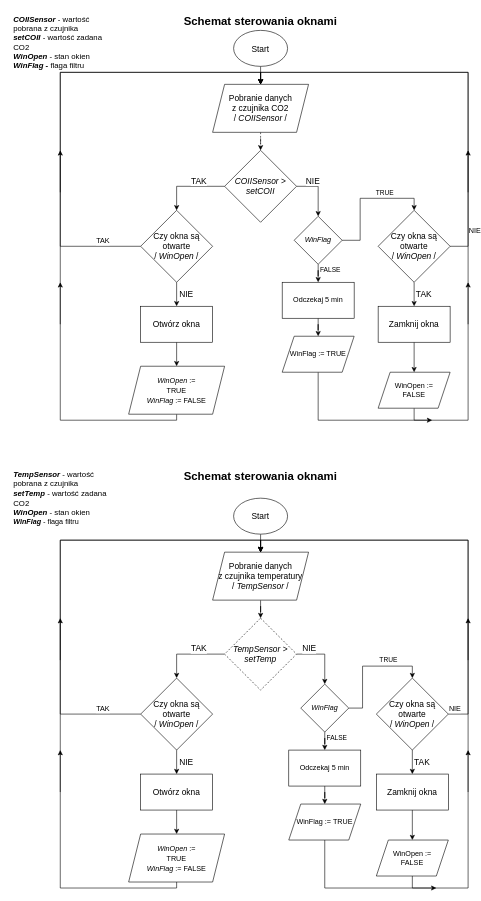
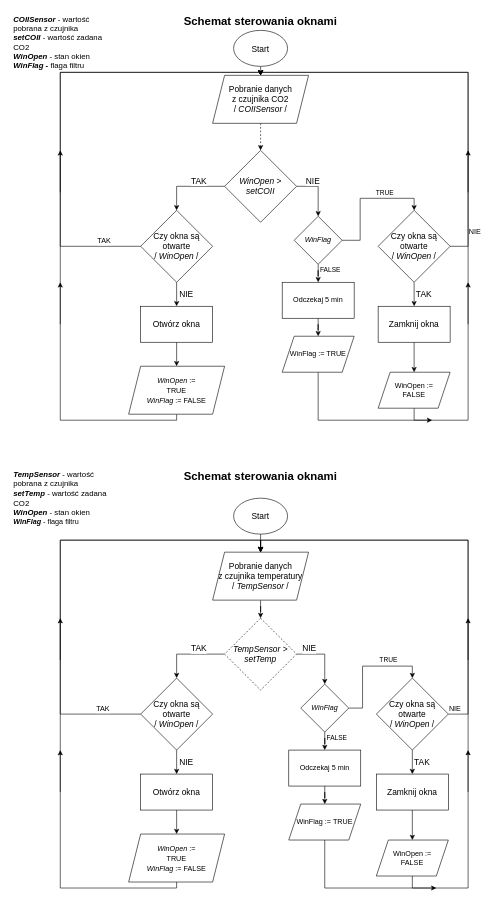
  <mxCell id="0" />
  <mxCell id="1" parent="0" />
  <mxCell id="2" value="&lt;b&gt;&lt;font style=&quot;font-size: 19px&quot;&gt;Schemat sterowania oknami&lt;/font&gt;&lt;/b&gt;" style="text;html=1;strokeColor=none;fillColor=none;align=center;verticalAlign=middle;whiteSpace=wrap;rounded=0;" parent="1" vertex="1"><mxGeometry x="254" width="360" height="30" as="geometry" y="20" /></mxCell>
  <mxCell id="3" style="edgeStyle=orthogonalEdgeStyle;rounded=0;orthogonalLoop=1;jettySize=auto;html=1;exitX=0.5;exitY=1;exitDx=0;exitDy=0;entryX=0.5;entryY=0;entryDx=0;entryDy=0;fontSize=14;" parent="1" source="4" target="6" edge="1"><mxGeometry relative="1" as="geometry" /></mxCell>
  <mxCell id="4" value="&lt;font style=&quot;font-size: 14px&quot;&gt;Start&lt;/font&gt;" style="ellipse;whiteSpace=wrap;html=1;fontSize=19;" parent="1" vertex="1"><mxGeometry x="389" y="50" width="90" height="60" as="geometry" /></mxCell>
  <mxCell id="5" value="" style="edgeStyle=orthogonalEdgeStyle;rounded=0;orthogonalLoop=1;jettySize=auto;html=1;fontSize=14;dashed=1;" parent="1" source="6" target="11" edge="1"><mxGeometry relative="1" as="geometry" /></mxCell>
- <mxCell id="6" value="Pobranie danych &lt;br&gt;z czujnika CO2&lt;br&gt;/ &lt;i&gt;COIISensor &lt;/i&gt;/" style="shape=parallelogram;perimeter=parallelogramPerimeter;whiteSpace=wrap;html=1;fixedSize=1;fontSize=14;" parent="1" vertex="1"><mxGeometry x="354" y="140" width="160" height="80" as="geometry" /></mxCell>
+ <mxCell id="6" value="Pobranie danych &lt;br&gt;z czujnika CO2&lt;br&gt;/ &lt;i&gt;COIISensor &lt;/i&gt;/" style="shape=parallelogram;perimeter=parallelogramPerimeter;whiteSpace=wrap;html=1;fixedSize=1;fontSize=14;" parent="1" vertex="1"><mxGeometry x="354" y="125" width="160" height="80" as="geometry" /></mxCell>
  <mxCell id="7" style="edgeStyle=orthogonalEdgeStyle;rounded=0;orthogonalLoop=1;jettySize=auto;html=1;fontSize=14;entryX=0.5;entryY=0;entryDx=0;entryDy=0;exitX=1;exitY=0.5;exitDx=0;exitDy=0;" parent="1" source="11" target="66" edge="1"><mxGeometry relative="1" as="geometry"><mxPoint x="530" y="310" as="targetPoint" /></mxGeometry></mxCell>
  <mxCell id="8" value="NIE" style="edgeLabel;html=1;align=center;verticalAlign=middle;resizable=0;points=[];fontSize=14;" parent="7" vertex="1" connectable="0"><mxGeometry x="0.017" y="2" relative="1" as="geometry"><mxPoint x="-12" y="-18" as="offset" /></mxGeometry></mxCell>
  <mxCell id="9" style="edgeStyle=orthogonalEdgeStyle;rounded=0;orthogonalLoop=1;jettySize=auto;html=1;entryX=0.5;entryY=0;entryDx=0;entryDy=0;fontSize=14;" parent="1" source="11" target="15" edge="1"><mxGeometry relative="1" as="geometry" /></mxCell>
  <mxCell id="10" value="TAK" style="edgeLabel;html=1;align=center;verticalAlign=middle;resizable=0;points=[];fontSize=14;" parent="9" vertex="1" connectable="0"><mxGeometry x="0.033" relative="1" as="geometry"><mxPoint x="18" y="-10" as="offset" /></mxGeometry></mxCell>
- <mxCell id="11" value="&lt;i&gt;COIISensor &lt;/i&gt;&amp;gt; &lt;i&gt;setCOII&lt;/i&gt;" style="rhombus;whiteSpace=wrap;html=1;fontSize=14;" parent="1" vertex="1"><mxGeometry x="374" y="250" width="120" height="120" as="geometry" /></mxCell>
+ <mxCell id="11" value="&lt;i&gt;WinOpen &lt;/i&gt;&amp;gt; &lt;i&gt;setCOII&lt;/i&gt;" style="rhombus;whiteSpace=wrap;html=1;fontSize=14;" parent="1" vertex="1"><mxGeometry x="374" y="250" width="120" height="120" as="geometry" /></mxCell>
  <mxCell id="12" value="NIE" style="edgeStyle=orthogonalEdgeStyle;rounded=0;orthogonalLoop=1;jettySize=auto;html=1;exitX=0.5;exitY=1;exitDx=0;exitDy=0;entryX=0.5;entryY=0;entryDx=0;entryDy=0;fontSize=14;" parent="1" source="15" target="21" edge="1"><mxGeometry y="16" relative="1" as="geometry"><mxPoint as="offset" /></mxGeometry></mxCell>
  <mxCell id="13" style="edgeStyle=orthogonalEdgeStyle;rounded=0;orthogonalLoop=1;jettySize=auto;html=1;entryX=0.5;entryY=0;entryDx=0;entryDy=0;fontSize=12;" parent="1" source="15" target="6" edge="1"><mxGeometry relative="1" as="geometry"><Array as="points"><mxPoint x="100" y="410" /><mxPoint x="100" y="120" /><mxPoint x="434" y="120" /></Array></mxGeometry></mxCell>
  <mxCell id="14" value="TAK" style="edgeLabel;html=1;align=center;verticalAlign=middle;resizable=0;points=[];fontSize=12;" parent="13" vertex="1" connectable="0"><mxGeometry x="-0.789" y="-2" relative="1" as="geometry"><mxPoint x="18" y="-8" as="offset" /></mxGeometry></mxCell>
  <mxCell id="15" value="Czy okna są otwarte&lt;br&gt;/ &lt;i&gt;WinOpen &lt;/i&gt;/" style="rhombus;whiteSpace=wrap;html=1;fontSize=14;" parent="1" vertex="1"><mxGeometry x="234" y="350" width="120" height="120" as="geometry" /></mxCell>
  <mxCell id="16" value="TAK" style="edgeStyle=orthogonalEdgeStyle;rounded=0;orthogonalLoop=1;jettySize=auto;html=1;exitX=0.5;exitY=1;exitDx=0;exitDy=0;entryX=0.5;entryY=0;entryDx=0;entryDy=0;fontSize=14;" parent="1" source="19" target="23" edge="1"><mxGeometry y="16" relative="1" as="geometry"><mxPoint as="offset" /></mxGeometry></mxCell>
  <mxCell id="17" style="edgeStyle=orthogonalEdgeStyle;rounded=0;orthogonalLoop=1;jettySize=auto;html=1;entryX=0.5;entryY=0;entryDx=0;entryDy=0;fontSize=12;" parent="1" source="19" target="6" edge="1"><mxGeometry relative="1" as="geometry"><Array as="points"><mxPoint x="780" y="410" /><mxPoint x="780" y="120" /><mxPoint x="434" y="120" /></Array></mxGeometry></mxCell>
  <mxCell id="18" value="NIE" style="edgeLabel;html=1;align=center;verticalAlign=middle;resizable=0;points=[];fontSize=12;" parent="17" vertex="1" connectable="0"><mxGeometry x="-0.863" y="1" relative="1" as="geometry"><mxPoint x="11" y="-9" as="offset" /></mxGeometry></mxCell>
  <mxCell id="19" value="Czy okna są otwarte&lt;br&gt;/ &lt;i&gt;WinOpen &lt;/i&gt;/" style="rhombus;whiteSpace=wrap;html=1;fontSize=14;" parent="1" vertex="1"><mxGeometry x="630" y="350" width="120" height="120" as="geometry" /></mxCell>
  <mxCell id="20" value="" style="edgeStyle=orthogonalEdgeStyle;rounded=0;orthogonalLoop=1;jettySize=auto;html=1;fontSize=14;" parent="1" source="21" target="25" edge="1"><mxGeometry relative="1" as="geometry" /></mxCell>
  <mxCell id="21" value="Otwórz okna" style="rounded=0;whiteSpace=wrap;html=1;fontSize=14;" parent="1" vertex="1"><mxGeometry x="234" y="510" width="120" height="60" as="geometry" /></mxCell>
  <mxCell id="22" value="" style="edgeStyle=orthogonalEdgeStyle;rounded=0;orthogonalLoop=1;jettySize=auto;html=1;fontSize=12;" parent="1" source="23" target="27" edge="1"><mxGeometry relative="1" as="geometry" /></mxCell>
  <mxCell id="23" value="Zamknij okna" style="rounded=0;whiteSpace=wrap;html=1;fontSize=14;" parent="1" vertex="1"><mxGeometry x="630" y="510" width="120" height="60" as="geometry" /></mxCell>
  <mxCell id="24" style="edgeStyle=orthogonalEdgeStyle;rounded=0;orthogonalLoop=1;jettySize=auto;html=1;entryX=0.5;entryY=0;entryDx=0;entryDy=0;fontSize=12;exitX=0.5;exitY=1;exitDx=0;exitDy=0;" parent="1" source="25" target="6" edge="1"><mxGeometry relative="1" as="geometry"><Array as="points"><mxPoint x="294" y="700" /><mxPoint x="100" y="700" /><mxPoint x="100" y="120" /><mxPoint x="434" y="120" /></Array></mxGeometry></mxCell>
  <mxCell id="25" value="&lt;font style=&quot;font-size: 12px&quot;&gt;&lt;i&gt;WinOpen &lt;/i&gt;:= &lt;br&gt;TRUE&lt;br&gt;&lt;i&gt;WinFlag &lt;/i&gt;:= FALSE&lt;br&gt;&lt;/font&gt;" style="shape=parallelogram;perimeter=parallelogramPerimeter;whiteSpace=wrap;html=1;fixedSize=1;fontSize=14;" parent="1" vertex="1"><mxGeometry x="214" y="610" width="160" height="80" as="geometry" /></mxCell>
  <mxCell id="26" style="edgeStyle=orthogonalEdgeStyle;rounded=0;orthogonalLoop=1;jettySize=auto;html=1;entryX=0.5;entryY=0;entryDx=0;entryDy=0;fontSize=12;exitX=0.5;exitY=1;exitDx=0;exitDy=0;" parent="1" source="27" target="6" edge="1"><mxGeometry relative="1" as="geometry"><Array as="points"><mxPoint x="690" y="700" /><mxPoint x="780" y="700" /><mxPoint x="780" y="120" /><mxPoint x="434" y="120" /></Array></mxGeometry></mxCell>
  <mxCell id="27" value="WinOpen := &lt;br&gt;FALSE" style="shape=parallelogram;perimeter=parallelogramPerimeter;whiteSpace=wrap;html=1;fixedSize=1;fontSize=12;" parent="1" vertex="1"><mxGeometry x="630" y="620" width="120" height="60" as="geometry" /></mxCell>
  <mxCell id="28" value="" style="endArrow=classic;html=1;rounded=0;fontSize=12;" parent="1" edge="1"><mxGeometry width="50" height="50" relative="1" as="geometry"><mxPoint x="100" y="320" as="sourcePoint" /><mxPoint x="100" y="250" as="targetPoint" /></mxGeometry></mxCell>
  <mxCell id="29" value="" style="endArrow=classic;html=1;rounded=0;fontSize=12;" parent="1" edge="1"><mxGeometry width="50" height="50" relative="1" as="geometry"><mxPoint x="780" y="320" as="sourcePoint" /><mxPoint x="780" y="250" as="targetPoint" /></mxGeometry></mxCell>
  <mxCell id="30" value="" style="endArrow=classic;html=1;rounded=0;fontSize=12;" parent="1" edge="1"><mxGeometry width="50" height="50" relative="1" as="geometry"><mxPoint x="100" y="540" as="sourcePoint" /><mxPoint x="100" y="470" as="targetPoint" /></mxGeometry></mxCell>
  <mxCell id="31" value="" style="endArrow=classic;html=1;rounded=0;fontSize=12;" parent="1" edge="1"><mxGeometry width="50" height="50" relative="1" as="geometry"><mxPoint x="780" y="540" as="sourcePoint" /><mxPoint x="780" y="470" as="targetPoint" /></mxGeometry></mxCell>
  <mxCell id="32" value="&lt;font style=&quot;font-size: 13px&quot;&gt;&lt;b&gt;&lt;i&gt;COIISensor &lt;/i&gt;&lt;/b&gt;- wartość pobrana z czujnika&lt;br&gt;&lt;b&gt;&lt;i&gt;setCOII &lt;/i&gt;&lt;/b&gt;- wartość zadana CO2&lt;br&gt;&lt;/font&gt;&lt;div style=&quot;font-size: 13px&quot;&gt;&lt;font style=&quot;font-size: 13px&quot;&gt;&lt;b&gt;&lt;i&gt;WinOpen &lt;/i&gt;&lt;/b&gt;&lt;span&gt;- stan okien&lt;/span&gt;&lt;/font&gt;&lt;/div&gt;&lt;div style=&quot;font-size: 13px&quot;&gt;&lt;font style=&quot;font-size: 13px&quot;&gt;&lt;b&gt;&lt;i&gt;WinFlag - &lt;/i&gt;&lt;/b&gt;flaga filtru&lt;/font&gt;&lt;/div&gt;" style="text;html=1;strokeColor=none;fillColor=none;align=left;verticalAlign=middle;whiteSpace=wrap;rounded=0;fontSize=12;" parent="1" vertex="1"><mxGeometry width="160" height="100" as="geometry" x="20" y="20" /></mxCell>
  <mxCell id="33" style="edgeStyle=orthogonalEdgeStyle;rounded=0;orthogonalLoop=1;jettySize=auto;html=1;exitX=0.5;exitY=1;exitDx=0;exitDy=0;entryX=0.5;entryY=0;entryDx=0;entryDy=0;fontSize=14;" parent="1" source="34" target="36" edge="1"><mxGeometry relative="1" as="geometry" /></mxCell>
  <mxCell id="34" value="&lt;font style=&quot;font-size: 14px&quot;&gt;Start&lt;/font&gt;" style="ellipse;whiteSpace=wrap;html=1;fontSize=19;" parent="1" vertex="1"><mxGeometry x="389" y="830" width="90" height="60" as="geometry" /></mxCell>
  <mxCell id="35" value="" style="edgeStyle=orthogonalEdgeStyle;rounded=0;orthogonalLoop=1;jettySize=auto;html=1;fontSize=14;" parent="1" source="36" target="41" edge="1"><mxGeometry relative="1" as="geometry" /></mxCell>
  <mxCell id="36" value="Pobranie danych &lt;br&gt;z czujnika temperatury&lt;br&gt;/ &lt;i&gt;TempSensor&amp;nbsp;&lt;/i&gt;/" style="shape=parallelogram;perimeter=parallelogramPerimeter;whiteSpace=wrap;html=1;fixedSize=1;fontSize=14;" parent="1" vertex="1"><mxGeometry x="354" y="920" width="160" height="80" as="geometry" /></mxCell>
  <mxCell id="37" style="edgeStyle=orthogonalEdgeStyle;rounded=0;orthogonalLoop=1;jettySize=auto;html=1;entryX=0.5;entryY=0;entryDx=0;entryDy=0;fontSize=14;" parent="1" source="41" target="73" edge="1"><mxGeometry relative="1" as="geometry" /></mxCell>
  <mxCell id="38" value="NIE" style="edgeLabel;html=1;align=center;verticalAlign=middle;resizable=0;points=[];fontSize=14;" parent="37" vertex="1" connectable="0"><mxGeometry x="0.017" y="2" relative="1" as="geometry"><mxPoint x="-29" y="-12" as="offset" /></mxGeometry></mxCell>
  <mxCell id="39" style="edgeStyle=orthogonalEdgeStyle;rounded=0;orthogonalLoop=1;jettySize=auto;html=1;entryX=0.5;entryY=0;entryDx=0;entryDy=0;fontSize=14;" parent="1" source="41" target="45" edge="1"><mxGeometry relative="1" as="geometry" /></mxCell>
  <mxCell id="40" value="TAK" style="edgeLabel;html=1;align=center;verticalAlign=middle;resizable=0;points=[];fontSize=14;" parent="39" vertex="1" connectable="0"><mxGeometry x="0.033" relative="1" as="geometry"><mxPoint x="18" y="-10" as="offset" /></mxGeometry></mxCell>
  <mxCell id="41" value="&lt;i&gt;TempSensor&amp;nbsp;&lt;/i&gt;&amp;gt; &lt;i&gt;setTemp&lt;/i&gt;" style="rhombus;whiteSpace=wrap;html=1;fontSize=14;dashed=1;" parent="1" vertex="1"><mxGeometry x="374" y="1030" width="120" height="120" as="geometry" /></mxCell>
  <mxCell id="42" value="NIE" style="edgeStyle=orthogonalEdgeStyle;rounded=0;orthogonalLoop=1;jettySize=auto;html=1;exitX=0.5;exitY=1;exitDx=0;exitDy=0;entryX=0.5;entryY=0;entryDx=0;entryDy=0;fontSize=14;" parent="1" source="45" target="51" edge="1"><mxGeometry y="16" relative="1" as="geometry"><mxPoint as="offset" /></mxGeometry></mxCell>
  <mxCell id="43" style="edgeStyle=orthogonalEdgeStyle;rounded=0;orthogonalLoop=1;jettySize=auto;html=1;entryX=0.5;entryY=0;entryDx=0;entryDy=0;fontSize=12;" parent="1" source="45" target="36" edge="1"><mxGeometry relative="1" as="geometry"><Array as="points"><mxPoint x="100" y="1190" /><mxPoint x="100" y="900" /><mxPoint x="434" y="900" /></Array></mxGeometry></mxCell>
  <mxCell id="44" value="TAK" style="edgeLabel;html=1;align=center;verticalAlign=middle;resizable=0;points=[];fontSize=12;" parent="43" vertex="1" connectable="0"><mxGeometry x="-0.789" y="-2" relative="1" as="geometry"><mxPoint x="18" y="-8" as="offset" /></mxGeometry></mxCell>
  <mxCell id="45" value="Czy okna są otwarte&lt;br&gt;/ &lt;i&gt;WinOpen &lt;/i&gt;/" style="rhombus;whiteSpace=wrap;html=1;fontSize=14;" parent="1" vertex="1"><mxGeometry x="234" y="1130" width="120" height="120" as="geometry" /></mxCell>
  <mxCell id="46" value="TAK" style="edgeStyle=orthogonalEdgeStyle;rounded=0;orthogonalLoop=1;jettySize=auto;html=1;exitX=0.5;exitY=1;exitDx=0;exitDy=0;entryX=0.5;entryY=0;entryDx=0;entryDy=0;fontSize=14;" parent="1" source="49" target="53" edge="1"><mxGeometry y="16" relative="1" as="geometry"><mxPoint as="offset" /></mxGeometry></mxCell>
  <mxCell id="47" style="edgeStyle=orthogonalEdgeStyle;rounded=0;orthogonalLoop=1;jettySize=auto;html=1;entryX=0.5;entryY=0;entryDx=0;entryDy=0;fontSize=12;" parent="1" source="49" target="36" edge="1"><mxGeometry relative="1" as="geometry"><Array as="points"><mxPoint x="780" y="1190" /><mxPoint x="780" y="900" /><mxPoint x="434" y="900" /></Array></mxGeometry></mxCell>
  <mxCell id="48" value="NIE" style="edgeLabel;html=1;align=center;verticalAlign=middle;resizable=0;points=[];fontSize=12;" parent="47" vertex="1" connectable="0"><mxGeometry x="-0.863" y="1" relative="1" as="geometry"><mxPoint x="-22" y="4" as="offset" /></mxGeometry></mxCell>
  <mxCell id="49" value="Czy okna są otwarte&lt;br&gt;/ &lt;i&gt;WinOpen &lt;/i&gt;/" style="rhombus;whiteSpace=wrap;html=1;fontSize=14;" parent="1" vertex="1"><mxGeometry x="627" y="1130" width="120" height="120" as="geometry" /></mxCell>
  <mxCell id="50" value="" style="edgeStyle=orthogonalEdgeStyle;rounded=0;orthogonalLoop=1;jettySize=auto;html=1;fontSize=14;" parent="1" source="51" target="55" edge="1"><mxGeometry relative="1" as="geometry" /></mxCell>
  <mxCell id="51" value="Otwórz okna" style="rounded=0;whiteSpace=wrap;html=1;fontSize=14;" parent="1" vertex="1"><mxGeometry x="234" y="1290" width="120" height="60" as="geometry" /></mxCell>
  <mxCell id="52" value="" style="edgeStyle=orthogonalEdgeStyle;rounded=0;orthogonalLoop=1;jettySize=auto;html=1;fontSize=12;" parent="1" source="53" target="57" edge="1"><mxGeometry relative="1" as="geometry" /></mxCell>
  <mxCell id="53" value="Zamknij okna" style="rounded=0;whiteSpace=wrap;html=1;fontSize=14;" parent="1" vertex="1"><mxGeometry x="627" y="1290" width="120" height="60" as="geometry" /></mxCell>
  <mxCell id="54" style="edgeStyle=orthogonalEdgeStyle;rounded=0;orthogonalLoop=1;jettySize=auto;html=1;entryX=0.5;entryY=0;entryDx=0;entryDy=0;fontSize=12;exitX=0.5;exitY=1;exitDx=0;exitDy=0;" parent="1" source="55" target="36" edge="1"><mxGeometry relative="1" as="geometry"><Array as="points"><mxPoint x="294" y="1480" /><mxPoint x="100" y="1480" /><mxPoint x="100" y="900" /><mxPoint x="434" y="900" /></Array></mxGeometry></mxCell>
  <mxCell id="55" value="&lt;font style=&quot;font-size: 12px&quot;&gt;&lt;i&gt;WinOpen &lt;/i&gt;:= &lt;br&gt;TRUE&lt;br&gt;&lt;i&gt;WinFlag&amp;nbsp;&lt;/i&gt;:= FALSE&lt;br&gt;&lt;/font&gt;" style="shape=parallelogram;perimeter=parallelogramPerimeter;whiteSpace=wrap;html=1;fixedSize=1;fontSize=14;" parent="1" vertex="1"><mxGeometry x="214" y="1390" width="160" height="80" as="geometry" /></mxCell>
  <mxCell id="56" style="edgeStyle=orthogonalEdgeStyle;rounded=0;orthogonalLoop=1;jettySize=auto;html=1;entryX=0.5;entryY=0;entryDx=0;entryDy=0;fontSize=12;exitX=0.5;exitY=1;exitDx=0;exitDy=0;" parent="1" source="57" target="36" edge="1"><mxGeometry relative="1" as="geometry"><Array as="points"><mxPoint x="687" y="1480" /><mxPoint x="780" y="1480" /><mxPoint x="780" y="900" /><mxPoint x="434" y="900" /></Array></mxGeometry></mxCell>
  <mxCell id="57" value="WinOpen := &lt;br&gt;FALSE" style="shape=parallelogram;perimeter=parallelogramPerimeter;whiteSpace=wrap;html=1;fixedSize=1;fontSize=12;" parent="1" vertex="1"><mxGeometry x="627" y="1400" width="120" height="60" as="geometry" /></mxCell>
  <mxCell id="58" value="" style="endArrow=classic;html=1;rounded=0;fontSize=12;" parent="1" edge="1"><mxGeometry width="50" height="50" relative="1" as="geometry"><mxPoint x="100" y="1100" as="sourcePoint" /><mxPoint x="100" y="1030" as="targetPoint" /></mxGeometry></mxCell>
  <mxCell id="59" value="" style="endArrow=classic;html=1;rounded=0;fontSize=12;" parent="1" edge="1"><mxGeometry width="50" height="50" relative="1" as="geometry"><mxPoint x="780" y="1100" as="sourcePoint" /><mxPoint x="780" y="1030" as="targetPoint" /></mxGeometry></mxCell>
  <mxCell id="60" value="" style="endArrow=classic;html=1;rounded=0;fontSize=12;" parent="1" edge="1"><mxGeometry width="50" height="50" relative="1" as="geometry"><mxPoint x="100" y="1320" as="sourcePoint" /><mxPoint x="100" y="1250" as="targetPoint" /></mxGeometry></mxCell>
  <mxCell id="61" value="" style="endArrow=classic;html=1;rounded=0;fontSize=12;" parent="1" edge="1"><mxGeometry width="50" height="50" relative="1" as="geometry"><mxPoint x="780" y="1320" as="sourcePoint" /><mxPoint x="780" y="1250" as="targetPoint" /></mxGeometry></mxCell>
  <mxCell id="62" value="&lt;font style=&quot;font-size: 13px&quot;&gt;&lt;b&gt;&lt;i&gt;TempSensor&amp;nbsp;&lt;/i&gt;&lt;/b&gt;- wartość pobrana z czujnika&lt;br&gt;&lt;b&gt;&lt;i&gt;setTemp&amp;nbsp;&lt;/i&gt;&lt;/b&gt;- wartość zadana CO2&lt;br&gt;&lt;/font&gt;&lt;div style=&quot;font-size: 13px&quot;&gt;&lt;font style=&quot;font-size: 13px&quot;&gt;&lt;b&gt;&lt;i&gt;WinOpen &lt;/i&gt;&lt;/b&gt;&lt;span&gt;- stan okien&lt;/span&gt;&lt;/font&gt;&lt;/div&gt;&lt;div style=&quot;font-size: 13px&quot;&gt;&lt;i style=&quot;font-size: 12px ; text-align: center&quot;&gt;&lt;b&gt;WinFlag&lt;/b&gt; - &lt;/i&gt;&lt;span style=&quot;font-size: 12px ; text-align: center&quot;&gt;flaga filtru&lt;/span&gt;&lt;br&gt;&lt;/div&gt;" style="text;html=1;strokeColor=none;fillColor=none;align=left;verticalAlign=middle;whiteSpace=wrap;rounded=0;fontSize=12;" parent="1" vertex="1"><mxGeometry y="780" width="160" height="100" as="geometry" x="20" /></mxCell>
  <mxCell id="63" value="FALSE" style="edgeStyle=orthogonalEdgeStyle;rounded=0;orthogonalLoop=1;jettySize=auto;html=1;" parent="1" source="66" target="68" edge="1"><mxGeometry x="0.2" y="20" relative="1" as="geometry"><mxPoint as="offset" /></mxGeometry></mxCell>
  <mxCell id="64" style="edgeStyle=orthogonalEdgeStyle;rounded=0;orthogonalLoop=1;jettySize=auto;html=1;entryX=0.5;entryY=0;entryDx=0;entryDy=0;" parent="1" source="66" target="19" edge="1"><mxGeometry relative="1" as="geometry" /></mxCell>
  <mxCell id="65" value="TRUE" style="edgeLabel;html=1;align=center;verticalAlign=middle;resizable=0;points=[];" parent="64" vertex="1" connectable="0"><mxGeometry x="0.067" y="3" relative="1" as="geometry"><mxPoint x="28" y="-7" as="offset" /></mxGeometry></mxCell>
  <mxCell id="66" value="&lt;i&gt;WinFlag&lt;/i&gt;" style="rhombus;whiteSpace=wrap;html=1;" parent="1" vertex="1"><mxGeometry x="490" y="360" width="80" height="80" as="geometry" /></mxCell>
  <mxCell id="67" value="" style="edgeStyle=orthogonalEdgeStyle;rounded=0;orthogonalLoop=1;jettySize=auto;html=1;" parent="1" source="68" target="70" edge="1"><mxGeometry relative="1" as="geometry" /></mxCell>
  <mxCell id="68" value="Odczekaj 5 min" style="rounded=0;whiteSpace=wrap;html=1;" parent="1" vertex="1"><mxGeometry x="470" y="470" width="120" height="60" as="geometry" /></mxCell>
  <mxCell id="69" style="edgeStyle=orthogonalEdgeStyle;rounded=0;orthogonalLoop=1;jettySize=auto;html=1;" parent="1" source="70" edge="1"><mxGeometry relative="1" as="geometry"><mxPoint x="720" y="700" as="targetPoint" /><Array as="points"><mxPoint x="530" y="700" /></Array></mxGeometry></mxCell>
  <mxCell id="70" value="WinFlag := TRUE" style="shape=parallelogram;perimeter=parallelogramPerimeter;whiteSpace=wrap;html=1;fixedSize=1;" parent="1" vertex="1"><mxGeometry x="470" y="560" width="120" height="60" as="geometry" /></mxCell>
  <mxCell id="71" value="FALSE" style="edgeStyle=orthogonalEdgeStyle;rounded=0;orthogonalLoop=1;jettySize=auto;html=1;" parent="1" source="73" target="75" edge="1"><mxGeometry x="0.2" y="20" relative="1" as="geometry"><mxPoint as="offset" /></mxGeometry></mxCell>
  <mxCell id="72" value="TRUE" style="edgeStyle=orthogonalEdgeStyle;rounded=0;orthogonalLoop=1;jettySize=auto;html=1;entryX=0.5;entryY=0;entryDx=0;entryDy=0;" parent="1" source="73" target="49" edge="1"><mxGeometry x="0.388" y="10" relative="1" as="geometry"><mxPoint as="offset" /></mxGeometry></mxCell>
  <mxCell id="73" value="&lt;i&gt;WinFlag&lt;/i&gt;" style="rhombus;whiteSpace=wrap;html=1;" parent="1" vertex="1"><mxGeometry x="501" y="1140" width="80" height="80" as="geometry" /></mxCell>
  <mxCell id="74" value="" style="edgeStyle=orthogonalEdgeStyle;rounded=0;orthogonalLoop=1;jettySize=auto;html=1;" parent="1" source="75" target="77" edge="1"><mxGeometry relative="1" as="geometry" /></mxCell>
  <mxCell id="75" value="Odczekaj 5 min" style="rounded=0;whiteSpace=wrap;html=1;" parent="1" vertex="1"><mxGeometry x="481" y="1250" width="120" height="60" as="geometry" /></mxCell>
  <mxCell id="76" style="edgeStyle=orthogonalEdgeStyle;rounded=0;orthogonalLoop=1;jettySize=auto;html=1;" parent="1" source="77" edge="1"><mxGeometry relative="1" as="geometry"><mxPoint x="727" y="1480" as="targetPoint" /><Array as="points"><mxPoint x="541" y="1480" /></Array></mxGeometry></mxCell>
  <mxCell id="77" value="WinFlag := TRUE" style="shape=parallelogram;perimeter=parallelogramPerimeter;whiteSpace=wrap;html=1;fixedSize=1;" parent="1" vertex="1"><mxGeometry x="481" y="1340" width="120" height="60" as="geometry" /></mxCell>
  <mxCell id="78" value="&lt;b&gt;&lt;font style=&quot;font-size: 19px&quot;&gt;Schemat sterowania oknami&lt;/font&gt;&lt;/b&gt;" style="text;html=1;strokeColor=none;fillColor=none;align=center;verticalAlign=middle;whiteSpace=wrap;rounded=0;" vertex="1" parent="1"><mxGeometry x="254" y="780" width="360" height="30" as="geometry" /></mxCell>
